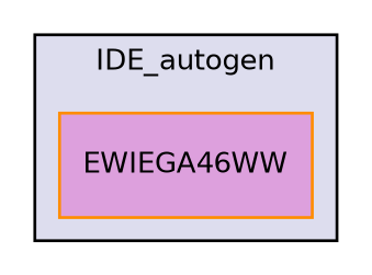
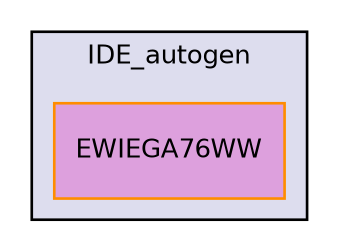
  digraph {
    compound=true
-   n1 [fillcolor=plum fontname=Helvetica fontsize=10 label=EWIEGA46WW pencolor=black shape=box style=filled color=darkorange]
+   n1 [fillcolor=plum fontname=Helvetica fontsize=10 label=EWIEGA76WW pencolor=black shape=box style=filled color=darkorange]
    subgraph cluster_1 {
      bgcolor="#ddddee"
      fontname=Helvetica
      fontsize=10
      label=IDE_autogen
      pencolor=black
      n1
    }
  }
